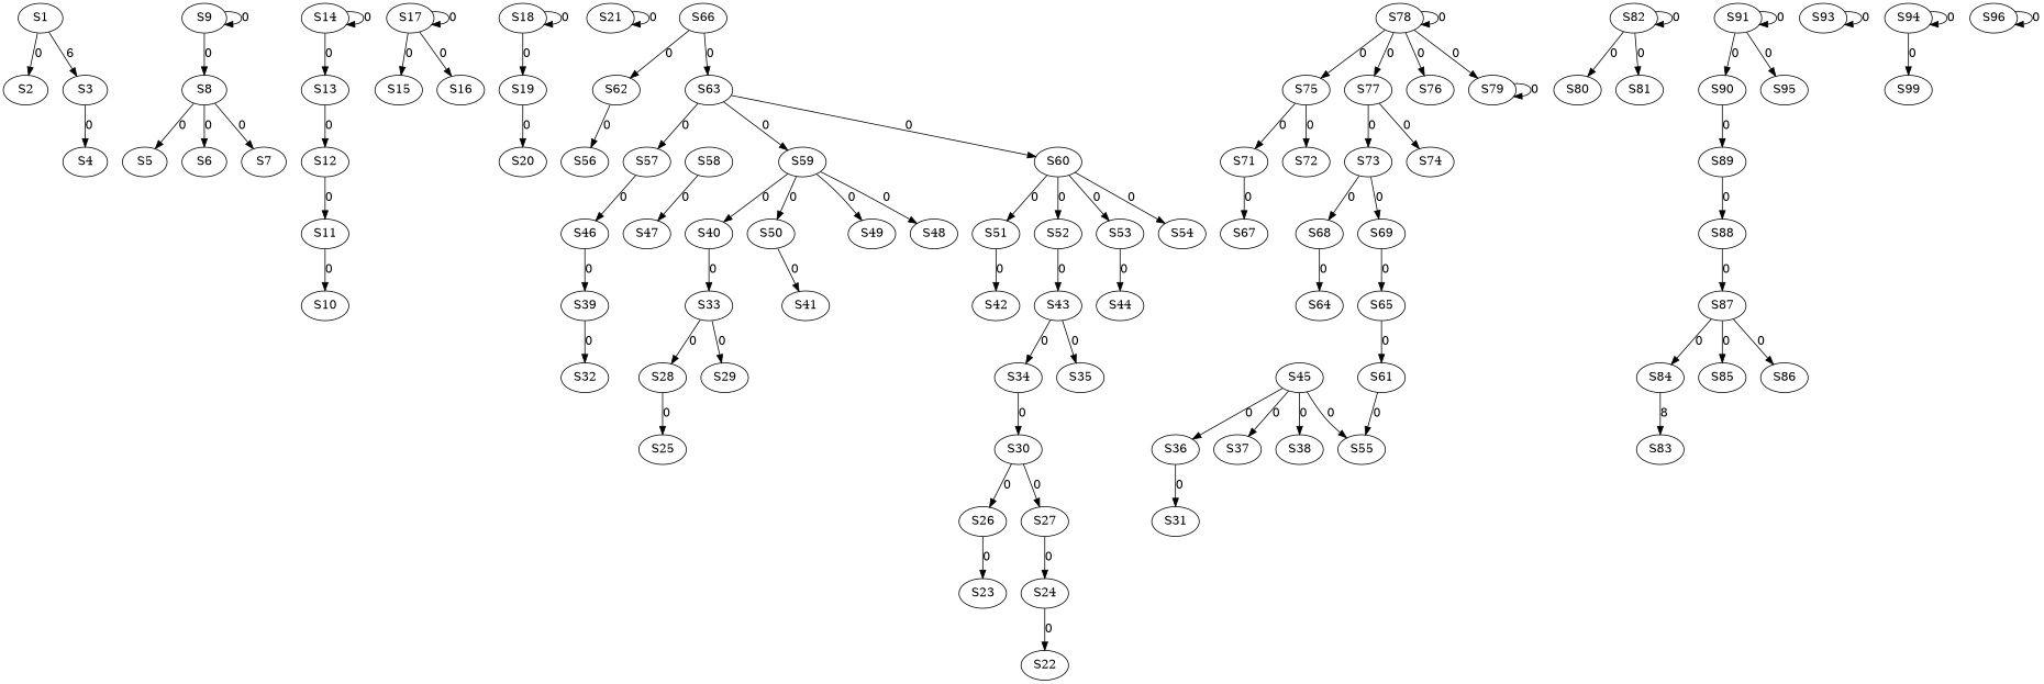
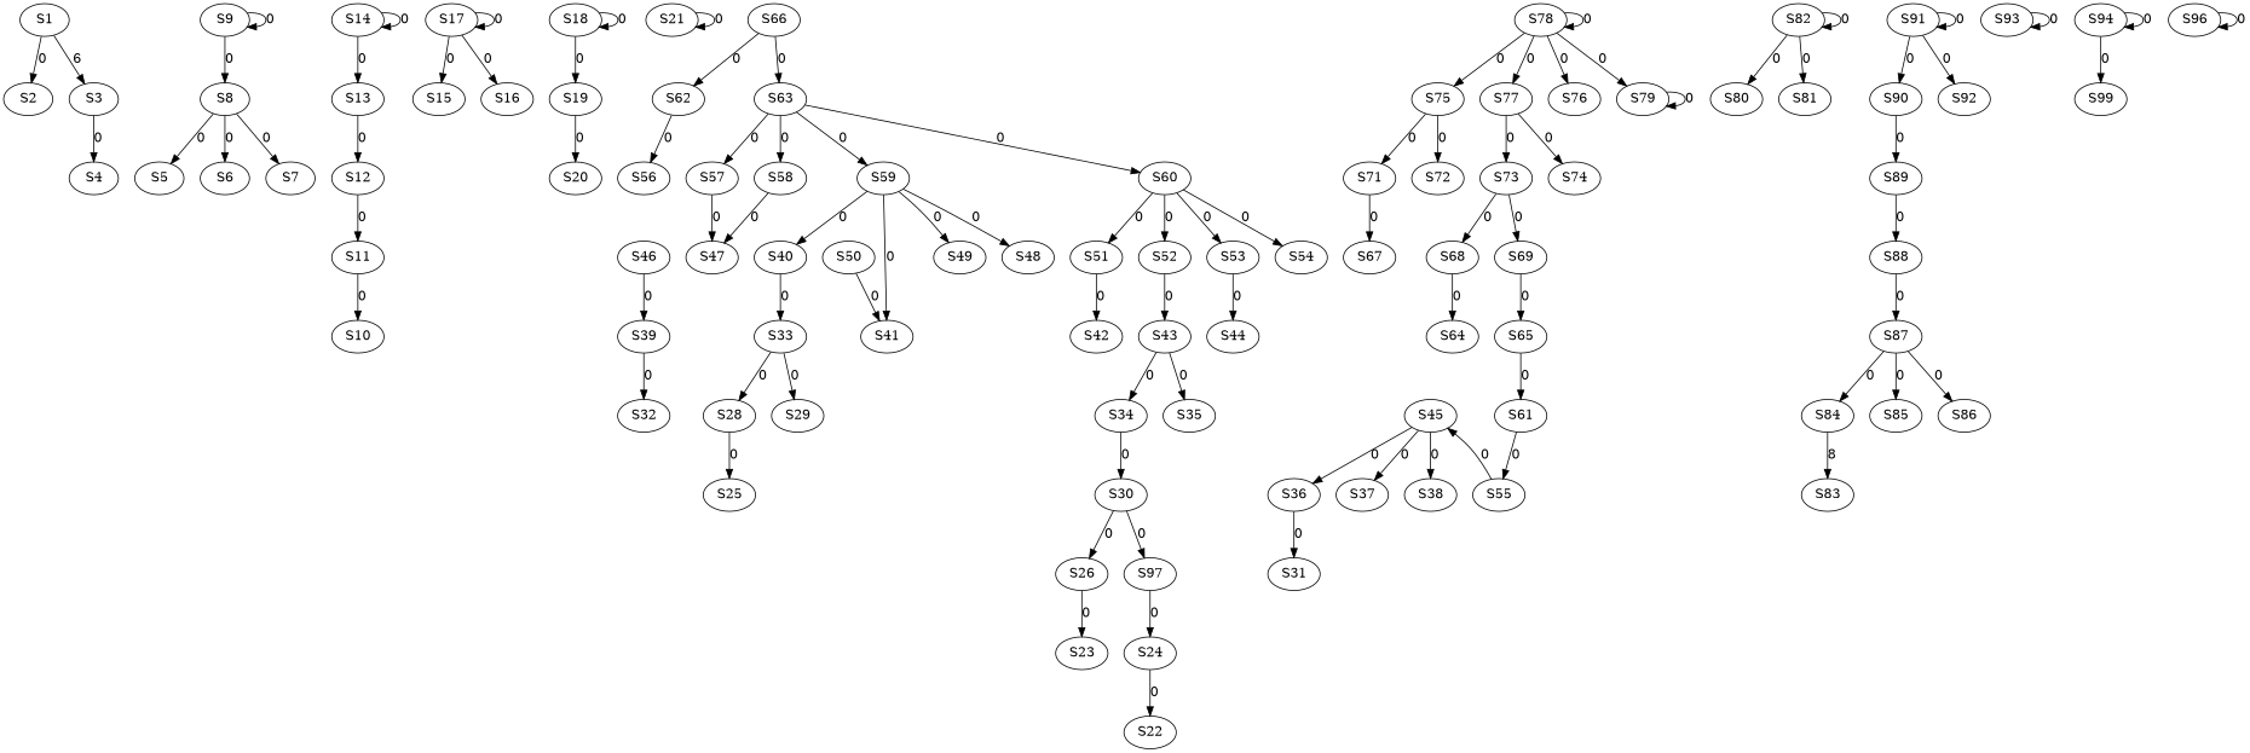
  strict digraph {
    S1
    S2
    S3
    S4
    S8
    S5
    S6
    S7
    S9
    S11
    S10
    S12
    S13
    S14
    S17
    S15
    S16
    S18
    S19
    S20
    S21
    S24
    S22
    S26
    S23
-   S27
+   S27 [label=S97]
    S28
    S25
    S30
    S33
    S29
    S34
    S36
    S31
    S39
    S32
    S40
    S43
    S35
    S45
    S37
    S38
    S46
    S50
    S41
    S51
    S42
    S52
    S53
    S44
    S55
    S57
    S58
    S47
    S59
    S49
    S48
    S60
    S54
    S61
    S62
    S56
    S63
    S65
    S66
    S68
    S64
    S69
    S71
    S67
    S73
    S75
    S72
    S77
    S74
    S78
    S76
    S79
    S82
    S80
    S81
    S84
    S83
    S87
    S85
    S86
    S88
    S89
    S90
    S91
-   S92 [label=S95]
+   S92
    S93
    S94
    n94 [label=S99]
    S96
    S1 -> S2 [label=0]
    S1 -> S3 [label=6]
    S3 -> S4 [label=0]
    S8 -> S5 [label=0]
    S8 -> S6 [label=0]
    S8 -> S7 [label=0]
    S9 -> S8 [label=0]
    S9 -> S9 [label=0]
    S11 -> S10 [label=0]
    S12 -> S11 [label=0]
    S13 -> S12 [label=0]
    S14 -> S13 [label=0]
    S14 -> S14 [label=0]
    S17 -> S17 [label=0]
    S17 -> S15 [label=0]
    S17 -> S16 [label=0]
    S18 -> S18 [label=0]
    S18 -> S19 [label=0]
    S19 -> S20 [label=0]
    S21 -> S21 [label=0]
    S24 -> S22 [label=0]
    S26 -> S23 [label=0]
    S27 -> S24 [label=0]
    S28 -> S25 [label=0]
    S30 -> S26 [label=0]
    S30 -> S27 [label=0]
    S33 -> S28 [label=0]
    S33 -> S29 [label=0]
    S34 -> S30 [label=0]
    S36 -> S31 [label=0]
    S39 -> S32 [label=0]
    S40 -> S33 [label=0]
    S43 -> S34 [label=0]
    S43 -> S35 [label=0]
    S45 -> S36 [label=0]
    S45 -> S37 [label=0]
    S45 -> S38 [label=0]
    S46 -> S39 [label=0]
    S50 -> S41 [label=0]
    S51 -> S42 [label=0]
    S52 -> S43 [label=0]
    S53 -> S44 [label=0]
-   S45 -> S55 [label=0]
-   S57 -> S46 [label=0]
+   S55 -> S45 [label=0]
+   S57 -> S47 [label=0]
    S58 -> S47 [label=0]
    S59 -> S40 [label=0]
-   S59 -> S50 [label=0]
+   S59 -> S41 [label=0]
    S59 -> S49 [label=0]
    S59 -> S48 [label=0]
    S60 -> S51 [label=0]
    S60 -> S52 [label=0]
    S60 -> S53 [label=0]
    S60 -> S54 [label=0]
    S61 -> S55 [label=0]
    S62 -> S56 [label=0]
    S63 -> S57 [label=0]
+   S63 -> S58 [label=0]
    S63 -> S59 [label=0]
    S63 -> S60 [label=0]
    S65 -> S61 [label=0]
    S66 -> S62 [label=0]
    S66 -> S63 [label=0]
    S68 -> S64 [label=0]
    S69 -> S65 [label=0]
    S71 -> S67 [label=0]
    S73 -> S68 [label=0]
    S73 -> S69 [label=0]
    S75 -> S71 [label=0]
    S75 -> S72 [label=0]
    S77 -> S73 [label=0]
    S77 -> S74 [label=0]
    S78 -> S75 [label=0]
    S78 -> S77 [label=0]
    S78 -> S78 [label=0]
    S78 -> S76 [label=0]
    S78 -> S79 [label=0]
    S79 -> S79 [label=0]
    S82 -> S82 [label=0]
    S82 -> S80 [label=0]
    S82 -> S81 [label=0]
    S84 -> S83 [label=8]
    S87 -> S84 [label=0]
    S87 -> S85 [label=0]
    S87 -> S86 [label=0]
    S88 -> S87 [label=0]
    S89 -> S88 [label=0]
    S90 -> S89 [label=0]
    S91 -> S90 [label=0]
    S91 -> S91 [label=0]
    S91 -> S92 [label=0]
    S93 -> S93 [label=0]
    S94 -> S94 [label=0]
    S94 -> n94 [label=0]
    S96 -> S96 [label=0]
  }
